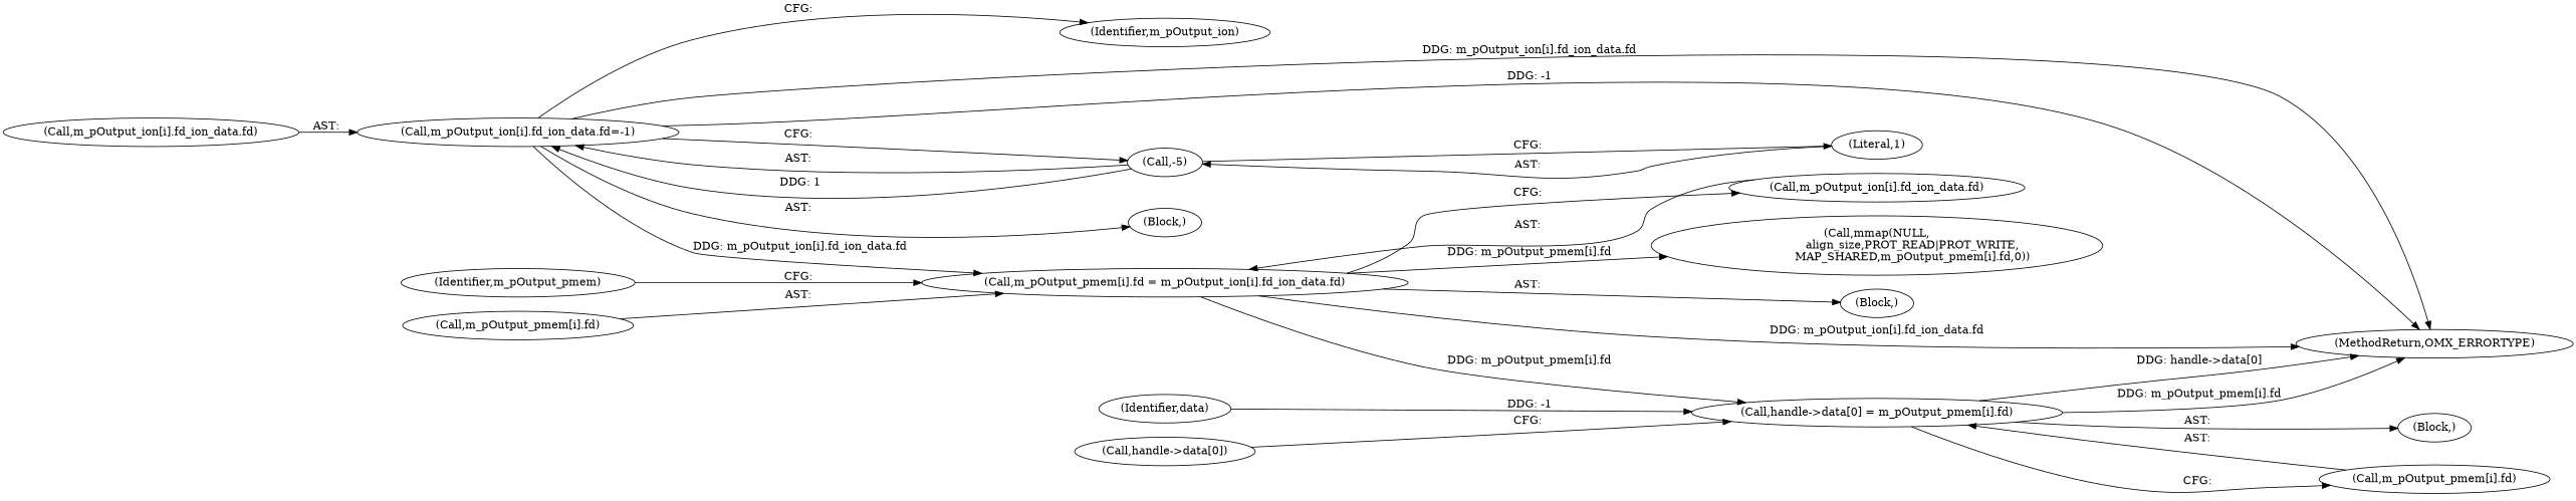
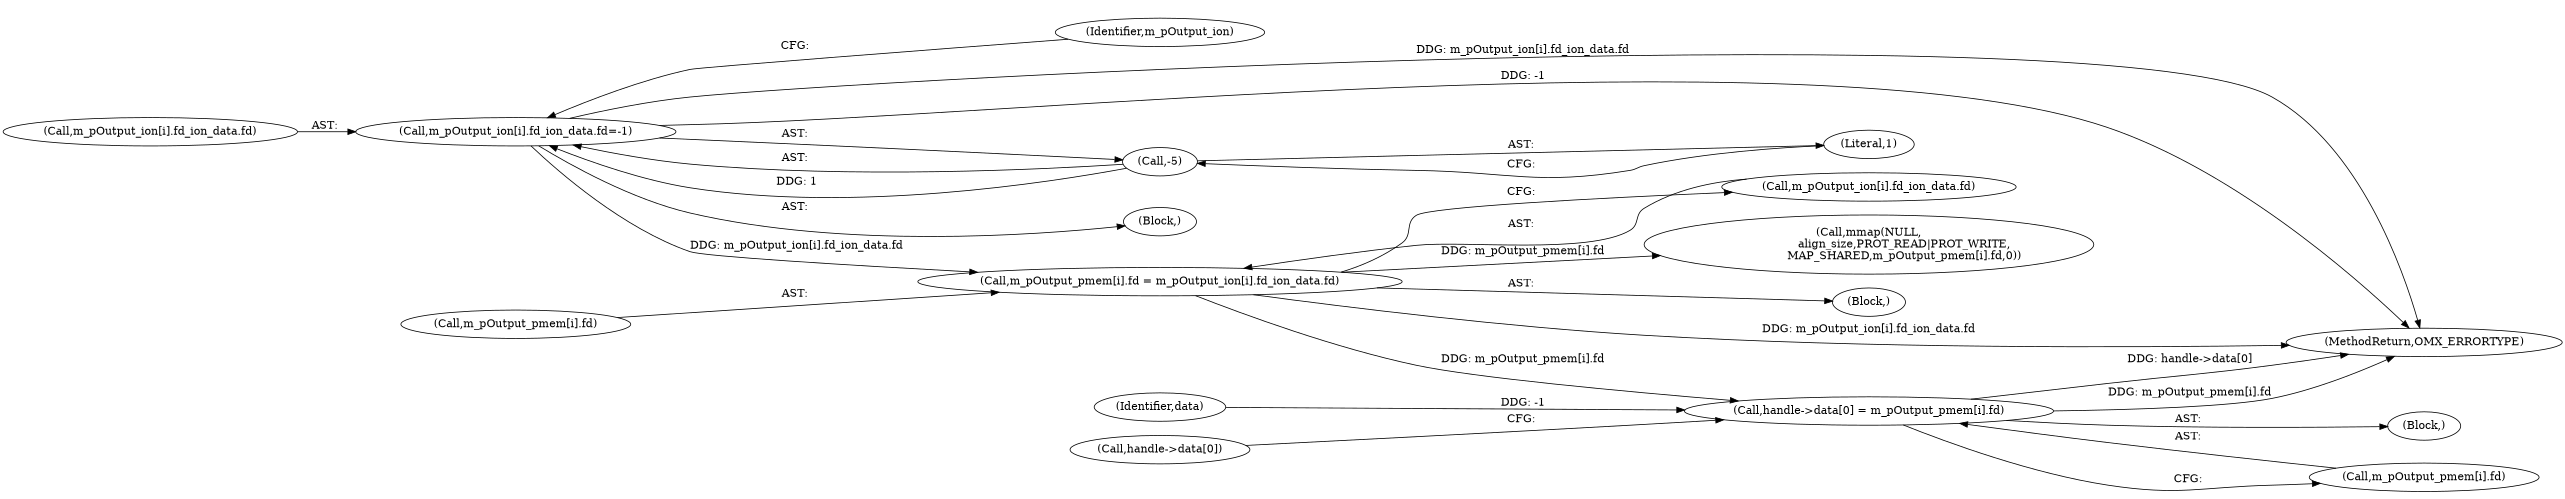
  digraph {
    rankdir=LR
    n1 [label="(Call,handle->data[0] = m_pOutput_pmem[i].fd)"]
    n2 [label="(Call,m_pOutput_pmem[i].fd)"]
    n3 [label="(Block,)"]
    n4 [label="(MethodReturn,OMX_ERRORTYPE)"]
    n5 [label="(Call,m_pOutput_pmem[i].fd = m_pOutput_ion[i].fd_ion_data.fd)"]
    n6 [label="(Call,m_pOutput_ion[i].fd_ion_data.fd)"]
    n7 [label="(Call,mmap(NULL,\n                    align_size,PROT_READ|PROT_WRITE,\n                    MAP_SHARED,m_pOutput_pmem[i].fd,0))"]
    n8 [label="(Block,)"]
    n9 [label="(Call,m_pOutput_ion[i].fd_ion_data.fd=-1)"]
    n10 [label="(Call,-5)"]
    n11 [label="(Block,)"]
    n12 [label="(Literal,1)"]
    n13 [label="(Call,m_pOutput_ion[i].fd_ion_data.fd)"]
    n14 [label="(Identifier,m_pOutput_ion)"]
-   n15 [label="(Identifier,m_pOutput_pmem)"]
    n16 [label="(Identifier,data)"]
    n17 [label="(Call,handle->data[0])"]
    n18 [label="(Call,m_pOutput_pmem[i].fd)"]
    n1 -> n2 [label="CFG: "]
    n1 -> n3 [label="AST: "]
    n1 -> n4 [label="DDG: handle->data[0]"]
    n1 -> n4 [label="DDG: m_pOutput_pmem[i].fd"]
    n2 -> n1 [label="AST: "]
    n5 -> n1 [label="DDG: m_pOutput_pmem[i].fd"]
    n5 -> n4 [label="DDG: m_pOutput_ion[i].fd_ion_data.fd"]
    n5 -> n6 [label="CFG: "]
    n5 -> n7 [label="DDG: m_pOutput_pmem[i].fd"]
    n5 -> n8 [label="AST: "]
    n6 -> n5 [label="AST: "]
    n9 -> n4 [label="DDG: m_pOutput_ion[i].fd_ion_data.fd"]
    n9 -> n4 [label="DDG: -1"]
    n9 -> n5 [label="DDG: m_pOutput_ion[i].fd_ion_data.fd"]
-   n9 -> n10 [label="CFG: "]
+   n9 -> n10 [label="AST: "]
    n9 -> n11 [label="AST: "]
    n10 -> n9 [label="AST: "]
    n10 -> n9 [label="DDG: 1"]
-   n10 -> n12 [label="CFG: "]
-   n12 -> n10 [label="AST: "]
+   n10 -> n12 [label="AST: "]
+   n12 -> n10 [label="CFG: "]
    n13 -> n9 [label="AST: "]
-   n9 -> n14 [label="CFG: "]
-   n15 -> n5 [label="CFG: "]
+   n14 -> n9 [label="CFG: "]
    n16 -> n1 [label="DDG: -1"]
    n17 -> n1 [label="CFG: "]
    n18 -> n5 [label="AST: "]
  }
